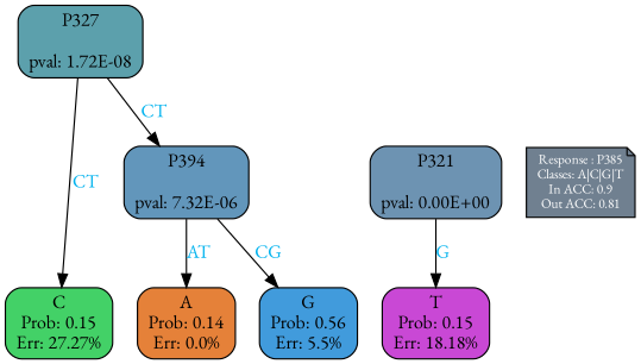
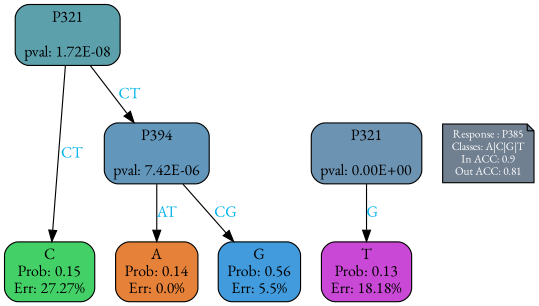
  digraph {
    fontname="EB Garamond"
    ranksep=equally
    splines=polylines
    node [color=black fontname="EB Garamond" shape=box style="filled, rounded"]
    edge [fontcolor=deepskyblue2 fontname="EB Garamond"]
    n1 [fillcolor="#43d167" label="C\nProb: 0.15\nErr: 27.27%"]
    n2 [fillcolor="#e58139" label="A\nProb: 0.14\nErr: 0.0%"]
    n3 [fillcolor="#419bdc" label="G\nProb: 0.56\nErr: 5.5%"]
-   n4 [fillcolor="#c948d5" label="T\nProb: 0.15\nErr: 18.18%"]
+   n4 [fillcolor="#c948d5" label="T\nProb: 0.13\nErr: 18.18%"]
    n5 [align=left fillcolor=slategray fontcolor=white fontsize=10 label="Response : P385\nClasses: A|C|G|T\nIn ACC: 0.9\nOut ACC: 0.81\n" shape=note style=filled]
    n6 [fillcolor="#6d93b2" label="P321\n\npval: 0.00E+00"]
-   n7 [fillcolor="#5ca0ac" label="P327\n\npval: 1.72E-08"]
-   n8 [fillcolor="#6296bb" label="P394\n\npval: 7.32E-06"]
+   n7 [fillcolor="#5ca0ac" label="P321\n\npval: 1.72E-08"]
+   n8 [fillcolor="#6296bb" label="P394\n\npval: 7.42E-06"]
    subgraph sub_1 {
      rank=same
      n1
      n2
      n3
      n4
    }
    subgraph sub_2 {
      rank=same
      n5
      n6
    }
    n6 -> n4 [label=G]
    n7 -> n1 [label=CT]
    n7 -> n8 [label=CT]
    n8 -> n2 [label=AT]
    n8 -> n3 [label=CG]
  }
